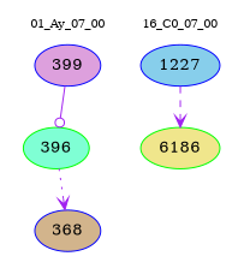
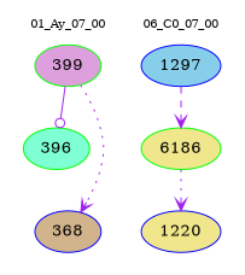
  digraph {
    node [color=blue fillcolor=khaki style=filled]
    edge [arrowhead=vee color=purple style=dotted]
-   n1 [fillcolor=plum label=399]
+   n1 [color=green fillcolor=plum label=399]
    n2 [color=green fillcolor=aquamarine label=396]
    n3 [fillcolor=tan label=368]
-   n4 [fillcolor=skyblue label=1227]
+   n4 [fillcolor=skyblue label=1297]
    n5 [color=green label=6186]
+   n6 [label=1220]
    subgraph cluster_1 {
      color=white
      fontsize=10
      label="01_Ay_07_00"
      n1
      n2
      n3
    }
    subgraph cluster_2 {
      color=white
      fontsize=10
-     label="16_C0_07_00"
+     label="06_C0_07_00"
      n4
      n5
+     n6
    }
    n1 -> n2 [arrowhead=odot style=solid]
-   n2 -> n3
+   n1 -> n3
    n4 -> n5 [style=dashed]
+   n5 -> n6
  }
